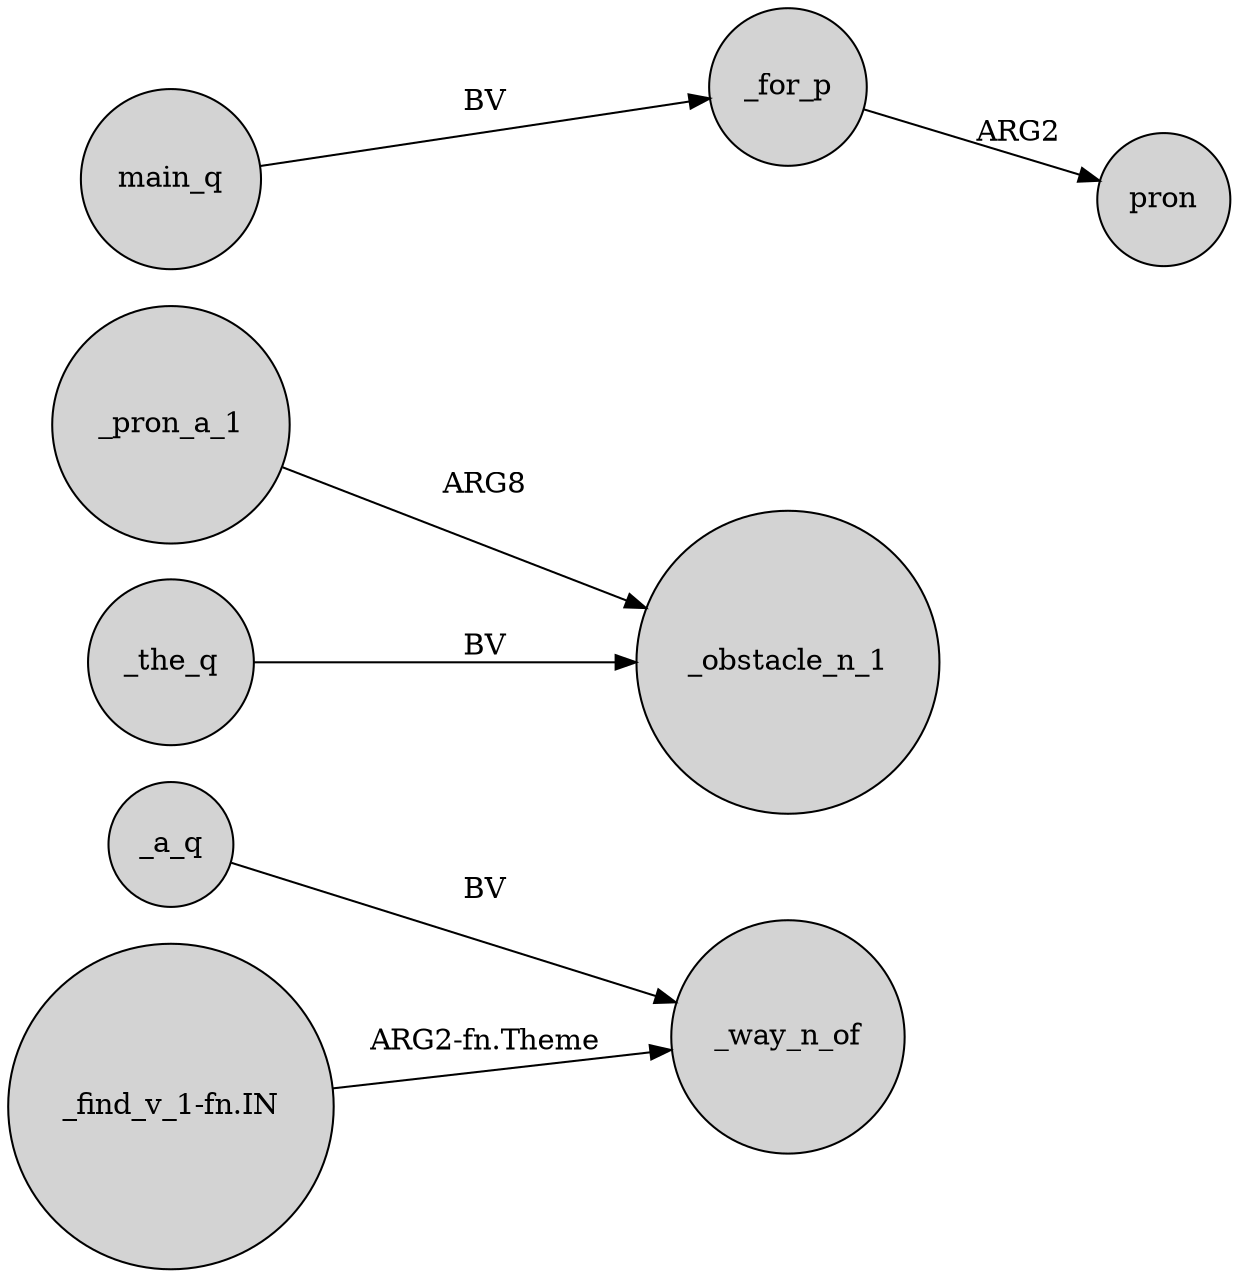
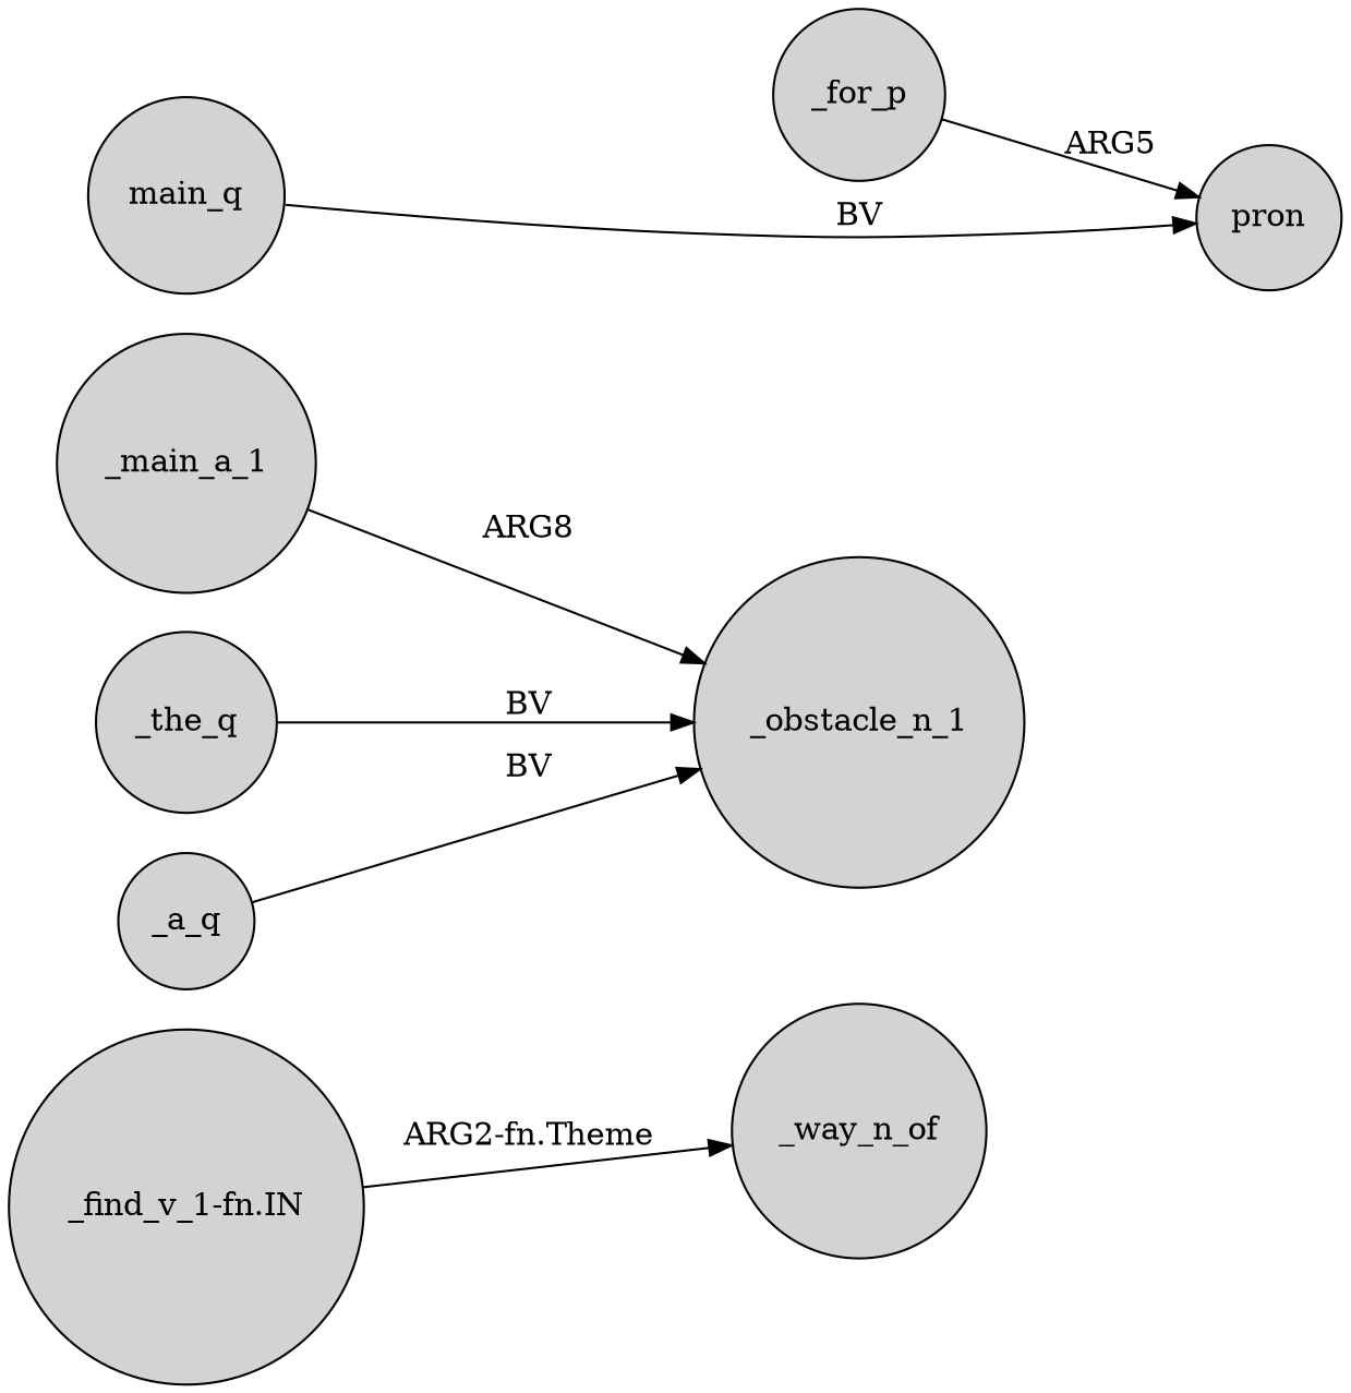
  digraph {
    rankdir=LR
    node [shape=circle style=filled]
    _the_q
    _obstacle_n_1
    "_find_v_1-fn.IN"
    _way_n_of
    _for_p
    pron
    _a_q
-   _main_a_1 [label=_pron_a_1]
+   _main_a_1
    n9 [label=main_q]
    _the_q -> _obstacle_n_1 [label=BV]
    "_find_v_1-fn.IN" -> _way_n_of [label="ARG2-fn.Theme"]
-   _for_p -> pron [label=ARG2]
-   _a_q -> _way_n_of [label=BV]
+   _for_p -> pron [label=ARG5]
+   _a_q -> _obstacle_n_1 [label=BV]
    _main_a_1 -> _obstacle_n_1 [label=ARG8]
-   n9 -> _for_p [label=BV]
+   n9 -> pron [label=BV]
  }
